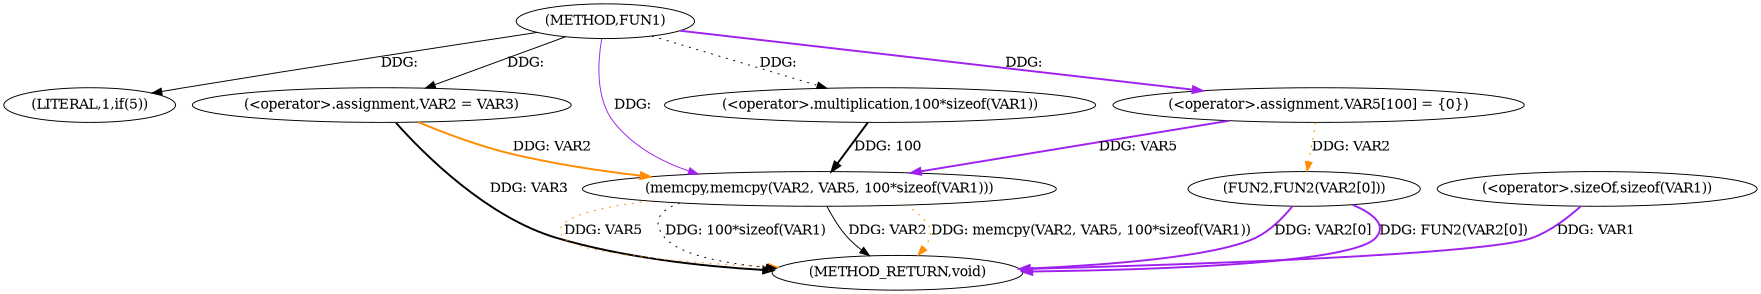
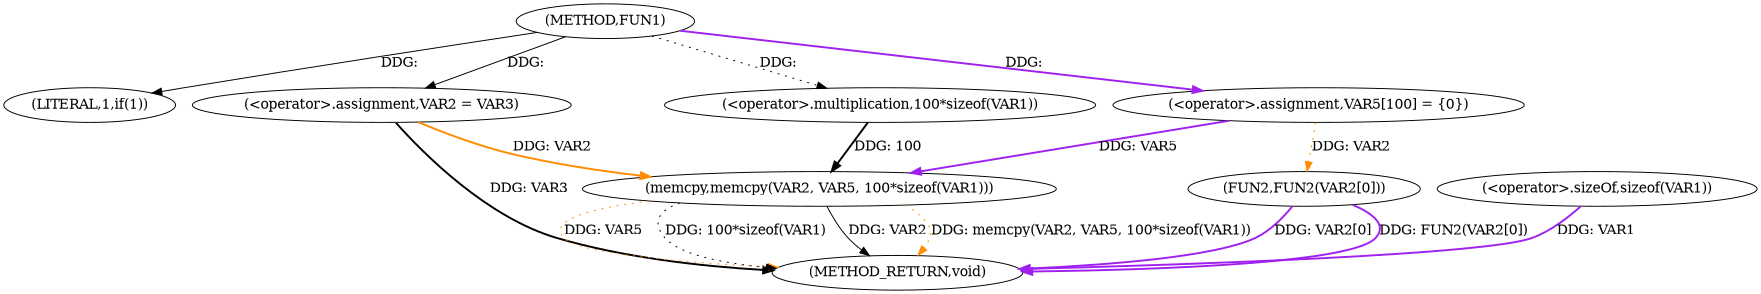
  digraph {
    edge [color=black style=bold]
    n1 [label="(METHOD,FUN1)"]
-   n2 [label="(LITERAL,1,if(5))"]
+   n2 [label="(LITERAL,1,if(1))"]
    n3 [label="(<operator>.assignment,VAR2 = VAR3)"]
    n4 [label="(<operator>.assignment,VAR5[100] = {0})"]
    n5 [label="(memcpy,memcpy(VAR2, VAR5, 100*sizeof(VAR1)))"]
    n6 [label="(<operator>.multiplication,100*sizeof(VAR1))"]
    n7 [label="(METHOD_RETURN,void)"]
    n8 [label="(FUN2,FUN2(VAR2[0]))"]
    n9 [label="(<operator>.sizeOf,sizeof(VAR1))"]
    n1 -> n2 [label="DDG: " style=solid]
    n1 -> n3 [label="DDG: " style=solid]
    n1 -> n4 [color=purple label="DDG: "]
-   n1 -> n5 [color=purple label="DDG: " style=solid]
    n1 -> n6 [label="DDG: " style=dotted]
    n3 -> n5 [color=darkorange label="DDG: VAR2"]
    n3 -> n7 [label="DDG: VAR3"]
    n4 -> n5 [color=purple label="DDG: VAR5"]
    n4 -> n8 [color=darkorange label="DDG: VAR2" style=dotted]
    n5 -> n7 [color=darkorange label="DDG: VAR5" style=dotted]
    n5 -> n7 [label="DDG: 100*sizeof(VAR1)" style=dotted]
    n5 -> n7 [label="DDG: VAR2" style=solid]
    n5 -> n7 [color=darkorange label="DDG: memcpy(VAR2, VAR5, 100*sizeof(VAR1))" style=dotted]
    n6 -> n5 [label="DDG: 100"]
    n8 -> n7 [color=purple label="DDG: VAR2[0]"]
    n8 -> n7 [color=purple label="DDG: FUN2(VAR2[0])"]
    n9 -> n7 [color=purple label="DDG: VAR1"]
  }
